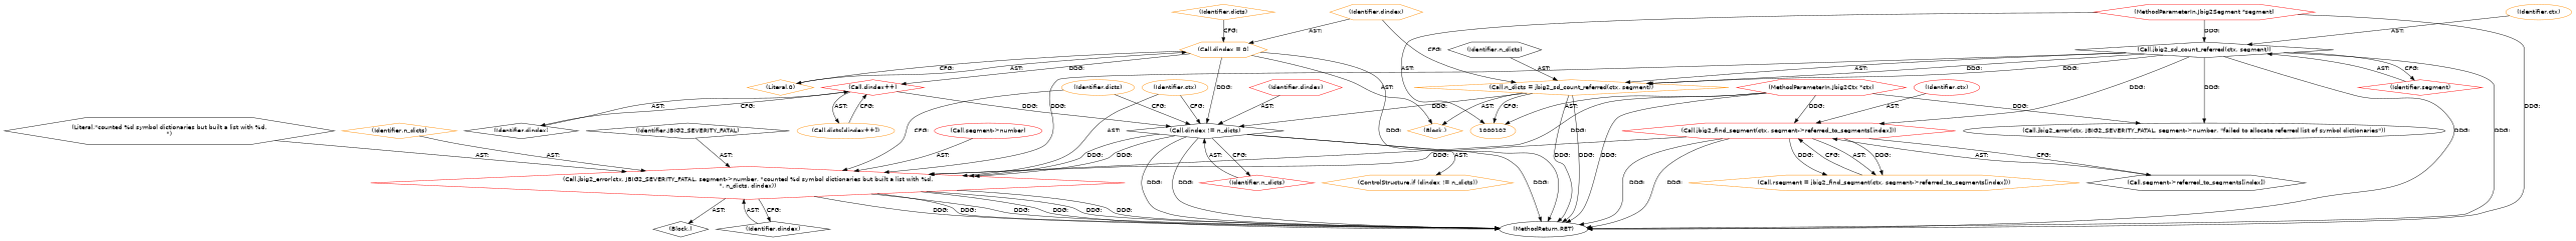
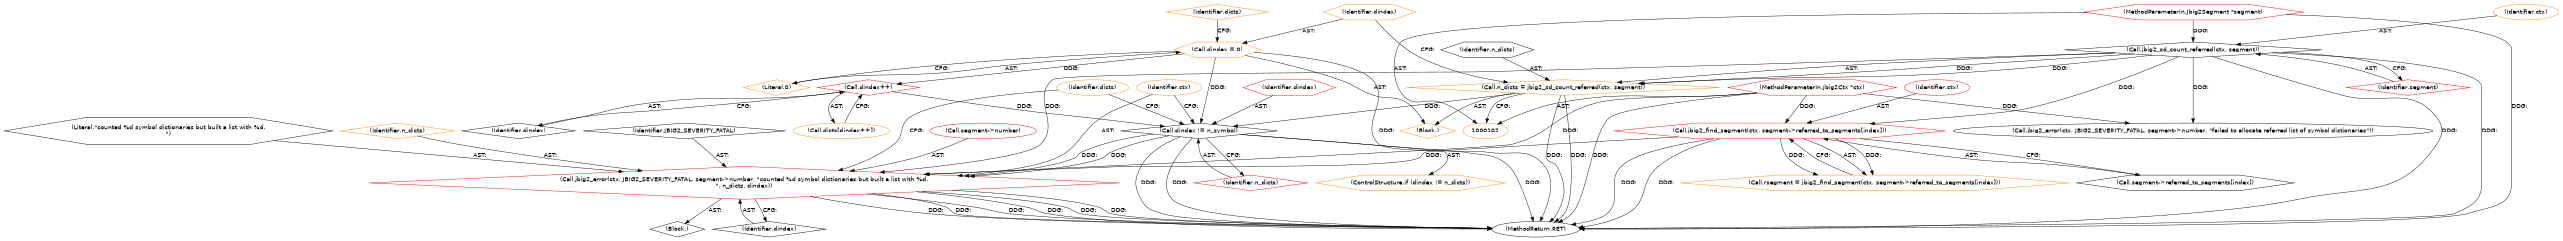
  digraph {
    fontname="DejaVu Sans"
    node [color=darkorange fontname="DejaVu Sans" shape=diamond]
    edge [fontname="DejaVu Sans"]
    n1 [color=red label="(Call,jbig2_error(ctx, JBIG2_SEVERITY_FATAL, segment->number, \"counted %d symbol dictionaries but built a list with %d.\n\", n_dicts, dindex))"]
    n2 [color=black label="(Identifier,dindex)"]
    n3 [color=black label="(MethodReturn,RET)" shape=ellipse]
    n4 [color=black label="(Block,)"]
    n5 [color=red label="(Call,jbig2_find_segment(ctx, segment->referred_to_segments[index]))" shape=hexagon]
    n6 [label="(Call,rsegment = jbig2_find_segment(ctx, segment->referred_to_segments[index]))" shape=hexagon]
    n7 [color=black label="(Call,segment->referred_to_segments[index])" shape=hexagon]
    n8 [color=black label="(Call,jbig2_sd_count_referred(ctx, segment))"]
    n9 [label="(Call,n_dicts = jbig2_sd_count_referred(ctx, segment))"]
    n10 [color=black label="(Call,jbig2_error(ctx, JBIG2_SEVERITY_FATAL, segment->number, \"failed to allocate referred list of symbol dictionaries\"))" shape=ellipse]
    n11 [color=red label="(Identifier,segment)"]
    1000102 [shape=ellipse]
-   n13 [color=black label="(Call,dindex != n_dicts)"]
+   n13 [color=black label="(Call,dindex != n_symbol)"]
    n14 [label="(Block,)"]
    n15 [color=red label="(MethodParameterIn,Jbig2Ctx *ctx)" shape=hexagon]
    n16 [color=red label="(MethodParameterIn,Jbig2Segment *segment)" shape=hexagon]
    n17 [label="(ControlStructure,if (dindex != n_dicts))" shape=hexagon]
    n18 [color=red label="(Identifier,n_dicts)"]
    n19 [label="(Call,dindex = 0)" shape=hexagon]
    n20 [color=red label="(Call,dindex++)"]
    n21 [label="(Literal,0)"]
    n22 [color=black label="(Identifier,dindex)"]
    n23 [label="(Call,dicts[dindex++])" shape=ellipse]
    n24 [label="(Identifier,ctx)" shape=ellipse]
    n25 [color=red label="(Identifier,ctx)" shape=ellipse]
    n26 [label="(Identifier,dicts)"]
    n27 [label="(Identifier,dicts)" shape=ellipse]
    n28 [color=black label="(Identifier,n_dicts)" shape=hexagon]
    n29 [label="(Identifier,dindex)" shape=hexagon]
    n30 [color=black label="(Identifier,JBIG2_SEVERITY_FATAL)"]
    n31 [color=red label="(Identifier,dindex)" shape=hexagon]
    n32 [label="(Identifier,n_dicts)"]
    n33 [color=red label="(Call,segment->number)" shape=ellipse]
    n34 [label="(Identifier,ctx)" shape=ellipse]
    n35 [color=black label="(Literal,\"counted %d symbol dictionaries but built a list with %d.\n\")" shape=hexagon]
    n1 -> n2 [label="CFG: "]
    n1 -> n3 [label="DDG: "]
    n1 -> n3 [label="DDG: "]
    n1 -> n3 [label="DDG: "]
    n1 -> n3 [label="DDG: "]
    n1 -> n3 [label="DDG: "]
    n1 -> n3 [label="DDG: "]
    n1 -> n4 [label="AST: "]
    n2 -> n1 [label="AST: "]
    n5 -> n1 [label="DDG: "]
    n5 -> n3 [label="DDG: "]
    n5 -> n3 [label="DDG: "]
    n5 -> n6 [label="AST: "]
    n5 -> n6 [label="DDG: "]
    n5 -> n6 [label="DDG: "]
    n5 -> n7 [label="CFG: "]
    n6 -> n5 [label="CFG: "]
    n7 -> n5 [label="AST: "]
    n8 -> n1 [label="DDG: "]
    n8 -> n3 [label="DDG: "]
    n8 -> n3 [label="DDG: "]
    n8 -> n5 [label="DDG: "]
    n8 -> n9 [label="AST: "]
    n8 -> n9 [label="DDG: "]
    n8 -> n9 [label="DDG: "]
    n8 -> n10 [label="DDG: "]
    n8 -> n11 [label="CFG: "]
    n9 -> n3 [label="DDG: "]
    n9 -> n3 [label="DDG: "]
    n9 -> 1000102 [label="CFG: "]
    n9 -> n13 [label="DDG: "]
    n9 -> n14 [label="AST: "]
    n11 -> n8 [label="AST: "]
    n13 -> n1 [label="DDG: "]
    n13 -> n1 [label="DDG: "]
    n13 -> n3 [label="DDG: "]
    n13 -> n3 [label="DDG: "]
    n13 -> n3 [label="DDG: "]
    n13 -> n17 [label="AST: "]
    n13 -> n18 [label="CFG: "]
    n15 -> n1 [label="DDG: "]
    n15 -> n3 [label="DDG: "]
    n15 -> n5 [label="DDG: "]
    n15 -> n10 [label="DDG: "]
    n15 -> 1000102 [label="AST: "]
    n16 -> n3 [label="DDG: "]
    n16 -> n8 [label="DDG: "]
    n16 -> 1000102 [label="AST: "]
    n18 -> n13 [label="AST: "]
    n19 -> n3 [label="DDG: "]
    n19 -> n13 [label="DDG: "]
    n19 -> n14 [label="AST: "]
    n19 -> n20 [label="DDG: "]
    n19 -> n21 [label="CFG: "]
    n20 -> n13 [label="DDG: "]
    n20 -> n22 [label="CFG: "]
    n20 -> n23 [label="AST: "]
    n21 -> n19 [label="AST: "]
    n22 -> n20 [label="AST: "]
    n23 -> n20 [label="CFG: "]
    n24 -> n8 [label="AST: "]
    n25 -> n5 [label="AST: "]
    n26 -> n19 [label="CFG: "]
    n27 -> n1 [label="CFG: "]
    n27 -> n13 [label="CFG: "]
    n28 -> n9 [label="AST: "]
    n29 -> n9 [label="CFG: "]
    n29 -> n19 [label="AST: "]
    n30 -> n1 [label="AST: "]
    n31 -> n13 [label="AST: "]
    n32 -> n1 [label="AST: "]
    n33 -> n1 [label="AST: "]
    n34 -> n1 [label="AST: "]
    n34 -> n13 [label="CFG: "]
    n35 -> n1 [label="AST: "]
  }
